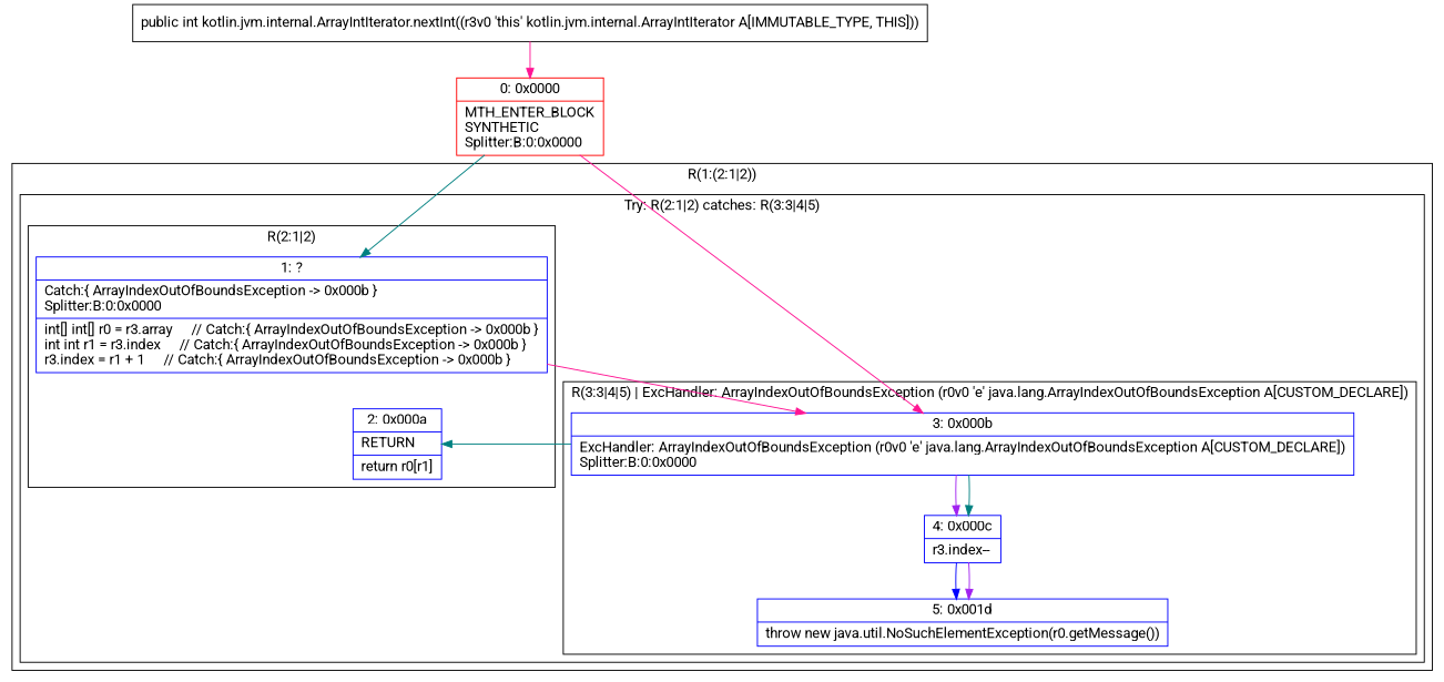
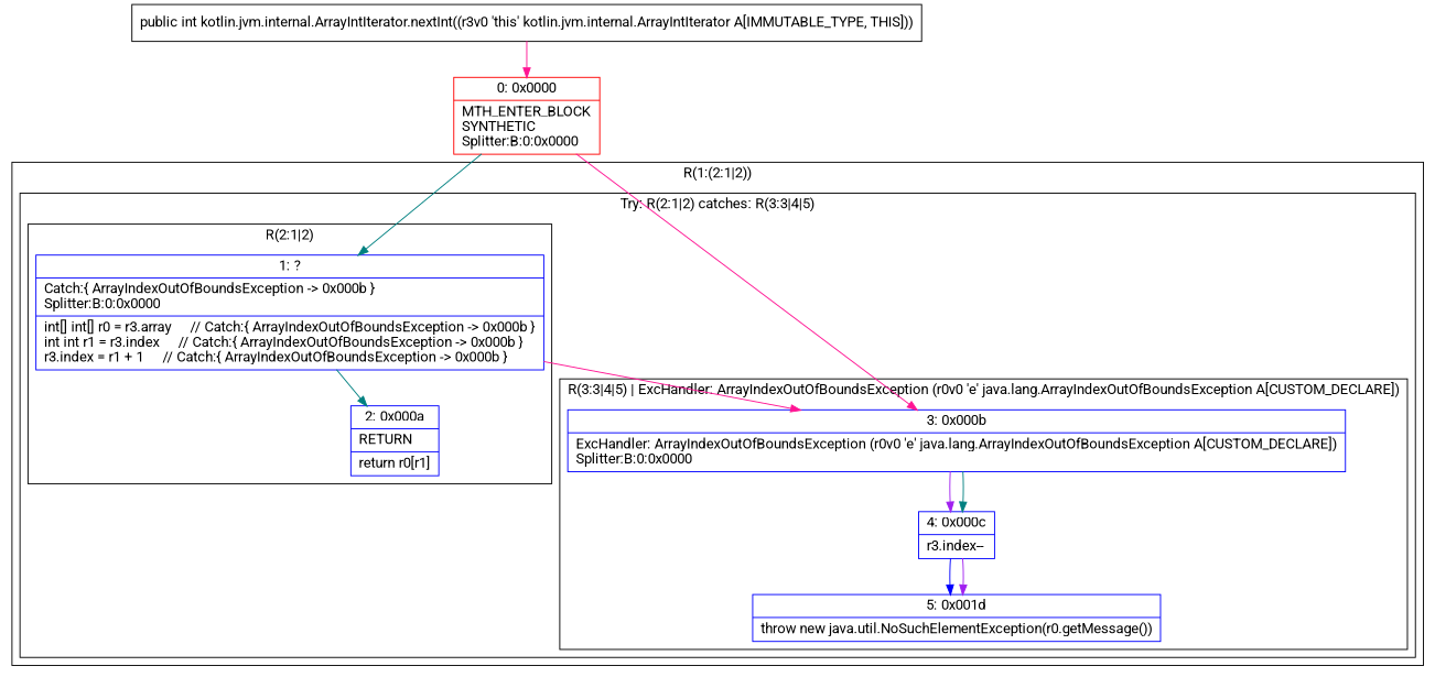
  digraph {
    fontname=Roboto
    node [color=blue fontname=Roboto shape=record]
    edge [color=teal fontname=Roboto]
    n1 [label="{1\:\ ?|Catch:\{ ArrayIndexOutOfBoundsException \-\> 0x000b \}\lSplitter:B:0:0x0000\l|int[] int[] r0 = r3.array     \/\/ Catch:\{ ArrayIndexOutOfBoundsException \-\> 0x000b \}\lint int r1 = r3.index     \/\/ Catch:\{ ArrayIndexOutOfBoundsException \-\> 0x000b \}\lr3.index = r1 + 1     \/\/ Catch:\{ ArrayIndexOutOfBoundsException \-\> 0x000b \}\l}"]
    n2 [label="{2\:\ 0x000a|RETURN\l|return r0[r1]\l}"]
    n3 [label="{3\:\ 0x000b|ExcHandler: ArrayIndexOutOfBoundsException (r0v0 'e' java.lang.ArrayIndexOutOfBoundsException A[CUSTOM_DECLARE])\lSplitter:B:0:0x0000\l}"]
    n4 [label="{4\:\ 0x000c|r3.index\-\-\l}"]
    n5 [label="{5\:\ 0x001d|throw new java.util.NoSuchElementException(r0.getMessage())\l}"]
    n6 [color=red label="{0\:\ 0x0000|MTH_ENTER_BLOCK\lSYNTHETIC\lSplitter:B:0:0x0000\l}"]
    n7 [label="{public int kotlin.jvm.internal.ArrayIntIterator.nextInt((r3v0 'this' kotlin.jvm.internal.ArrayIntIterator A[IMMUTABLE_TYPE, THIS])) }" color=""]
    subgraph cluster_1 {
      label="R(1:(2:1|2))"
      subgraph cluster_2 {
        label="Try: R(2:1|2) catches: R(3:3|4|5)"
        subgraph cluster_3 {
          label="R(2:1|2)"
          n1
          n2
        }
        subgraph cluster_4 {
          label="R(3:3|4|5) | ExcHandler: ArrayIndexOutOfBoundsException (r0v0 'e' java.lang.ArrayIndexOutOfBoundsException A[CUSTOM_DECLARE])\l"
          n3
          n4
          n5
        }
      }
    }
    subgraph cluster_5 {
      label="R(3:3|4|5) | ExcHandler: ArrayIndexOutOfBoundsException (r0v0 'e' java.lang.ArrayIndexOutOfBoundsException A[CUSTOM_DECLARE])\l"
    }
-   n3 -> n2
+   n1 -> n2
    n1 -> n3 [color=deeppink]
    n3 -> n4 [color=purple]
    n3 -> n4
    n4 -> n5 [color=blue]
    n4 -> n5 [color=purple]
    n6 -> n1
    n6 -> n3 [color=deeppink]
    n7 -> n6 [color=deeppink]
  }
